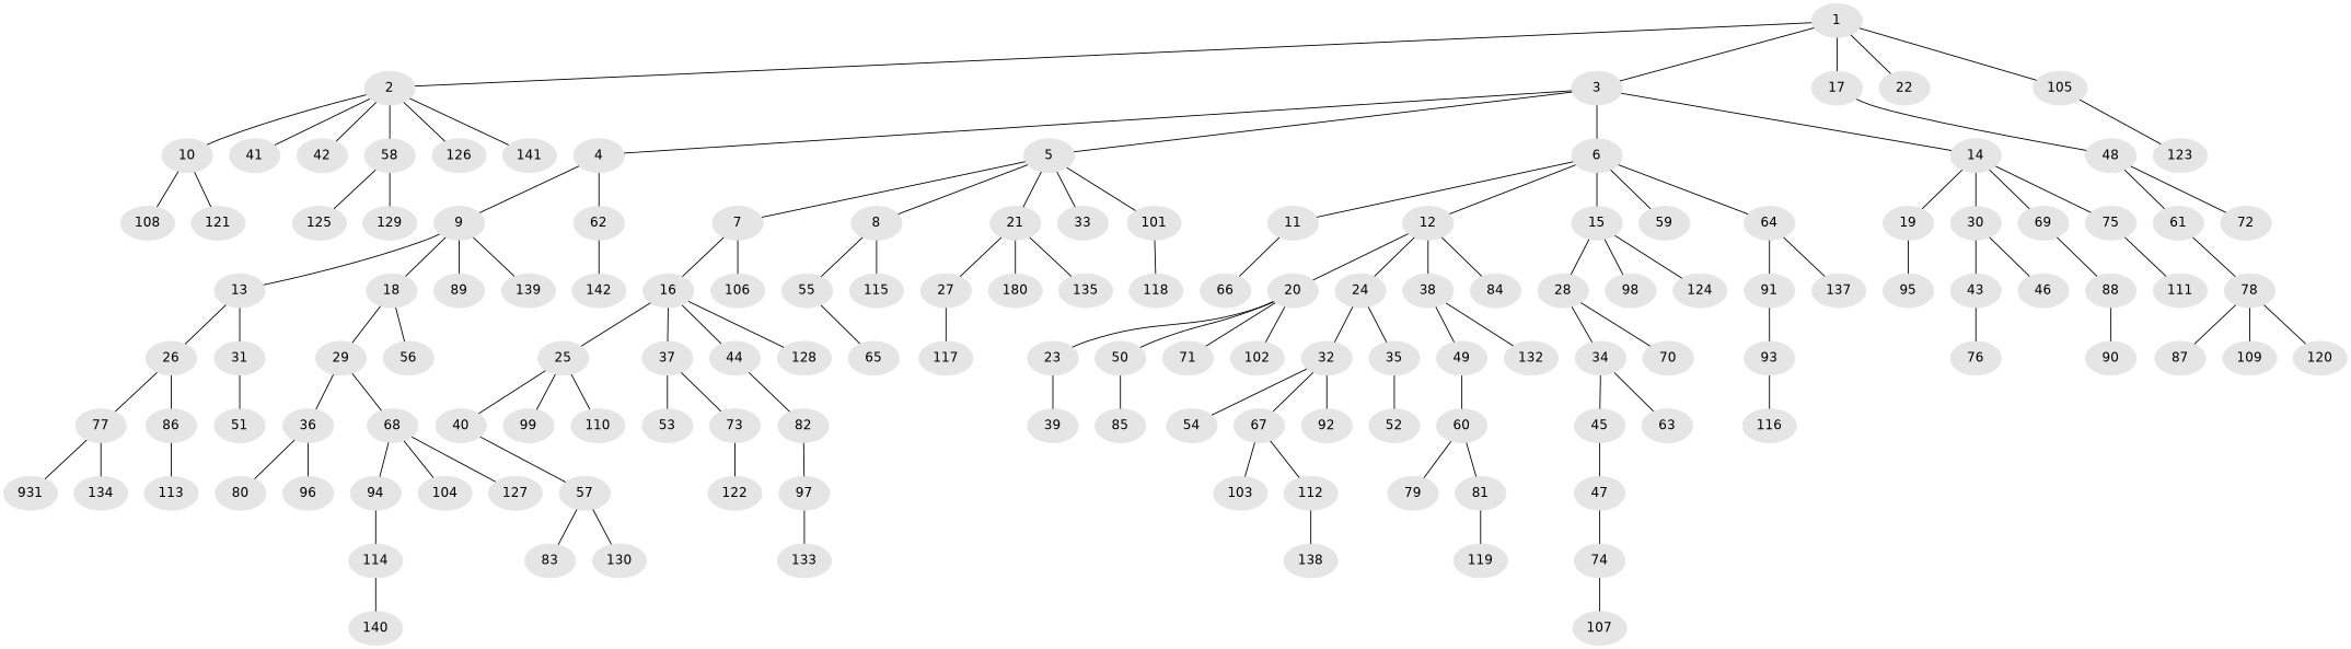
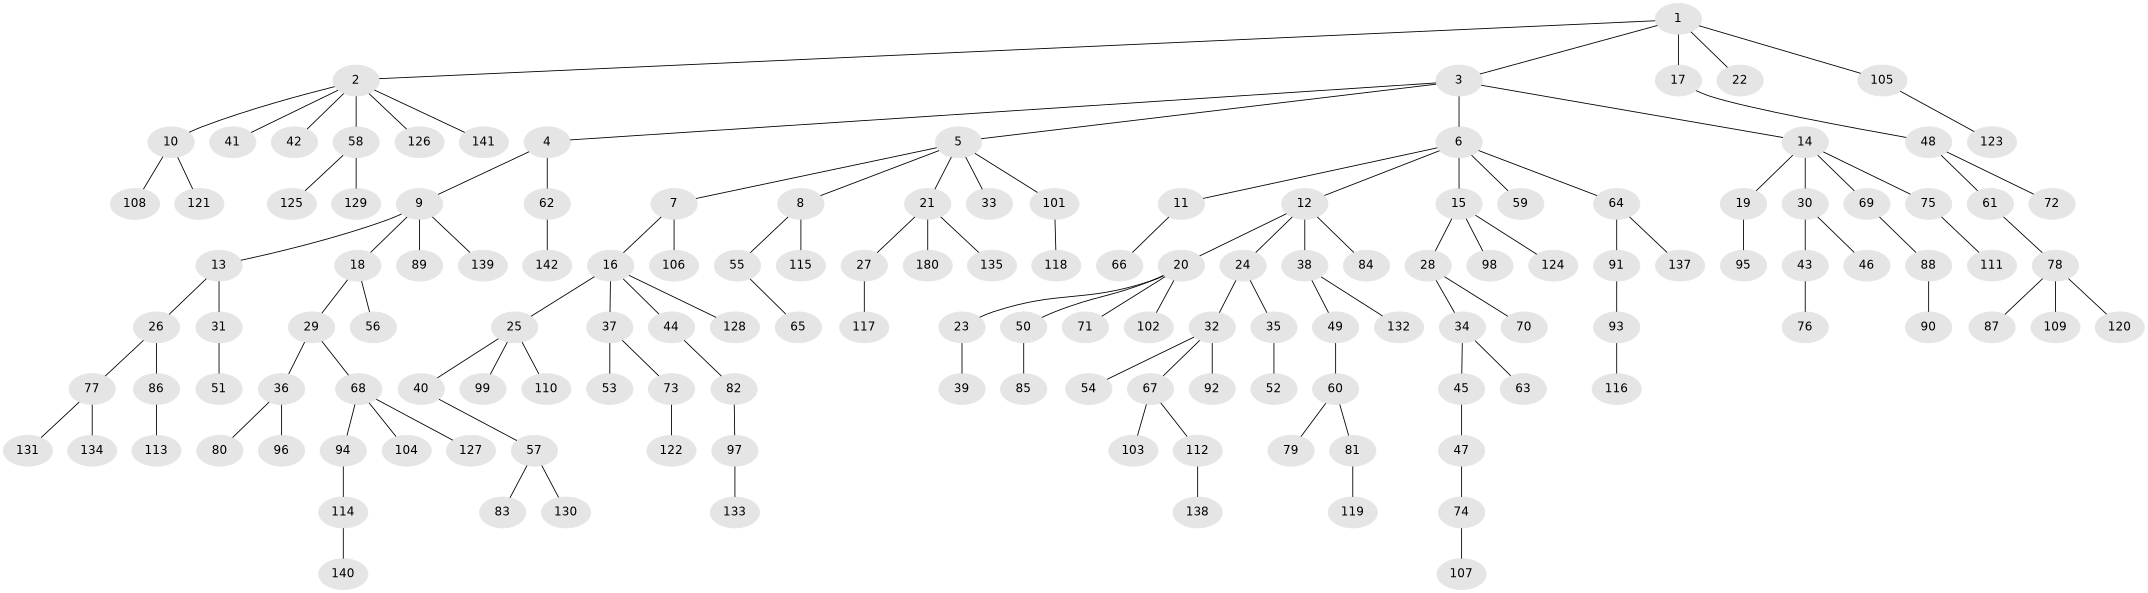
  graph {
    fontname="DejaVu Sans"
    node [color=gray90 fontname="DejaVu Sans" style=filled]
    edge [fontname="DejaVu Sans"]
    1
    2
    3
    17
    22
    105
    10
    41
    42
    58
    126
    141
    4
    5
    6
    14
    48
    123
    108
    121
    125
    129
    9
    62
    7
    8
    21
    33
    101
    11
    12
    15
    59
    64
    19
    30
    69
    75
    13
    18
    89
    139
    142
    16
    106
    55
    115
    27
    n49 [label=180]
    135
    118
    66
    20
    24
    38
    84
    28
    98
    124
    91
    137
    25
    37
    44
    128
    65
    26
    31
    29
    56
    23
    50
    71
    102
    32
    35
    49
    132
    77
    86
    51
    95
    43
    46
    88
    111
    34
    70
    40
    99
    110
    53
    73
    82
    61
    72
    36
    68
    39
    85
    117
    54
    67
    92
    52
    57
-   131 [label=931]
+   131
    134
    113
    45
    63
    80
    96
    94
    104
    127
    76
    103
    112
    47
    122
    60
    83
    130
    97
    74
    107
    78
    79
    81
    119
    87
    109
    120
    93
    138
    114
    90
    133
    116
    140
    1 -- 2
    1 -- 3
    1 -- 17
    1 -- 22
    1 -- 105
    2 -- 10
    2 -- 41
    2 -- 42
    2 -- 58
    2 -- 126
    2 -- 141
    3 -- 4
    3 -- 5
    3 -- 6
    3 -- 14
    17 -- 48
    105 -- 123
    10 -- 108
    10 -- 121
    58 -- 125
    58 -- 129
    4 -- 9
    4 -- 62
    5 -- 7
    5 -- 8
    5 -- 21
    5 -- 33
    5 -- 101
    6 -- 11
    6 -- 12
    6 -- 15
    6 -- 59
    6 -- 64
    14 -- 19
    14 -- 30
    14 -- 69
    14 -- 75
    48 -- 61
    48 -- 72
    9 -- 13
    9 -- 18
    9 -- 89
    9 -- 139
    62 -- 142
    7 -- 16
    7 -- 106
    8 -- 55
    8 -- 115
    21 -- 27
    21 -- n49
    21 -- 135
    101 -- 118
    11 -- 66
    12 -- 20
    12 -- 24
    12 -- 38
    12 -- 84
    15 -- 28
    15 -- 98
    15 -- 124
    64 -- 91
    64 -- 137
    19 -- 95
    30 -- 43
    30 -- 46
    69 -- 88
    75 -- 111
    13 -- 26
    13 -- 31
    18 -- 29
    18 -- 56
    16 -- 25
    16 -- 37
    16 -- 44
    16 -- 128
    55 -- 65
    27 -- 117
    20 -- 23
    20 -- 50
    20 -- 71
    20 -- 102
    24 -- 32
    24 -- 35
    38 -- 49
    38 -- 132
    28 -- 34
    28 -- 70
    91 -- 93
    25 -- 40
    25 -- 99
    25 -- 110
    37 -- 53
    37 -- 73
    44 -- 82
    26 -- 77
    26 -- 86
    31 -- 51
    29 -- 36
    29 -- 68
    23 -- 39
    50 -- 85
    32 -- 54
    32 -- 67
    32 -- 92
    35 -- 52
    49 -- 60
    77 -- 131
    77 -- 134
    86 -- 113
    43 -- 76
    88 -- 90
    34 -- 45
    34 -- 63
    40 -- 57
    73 -- 122
    82 -- 97
    61 -- 78
    36 -- 80
    36 -- 96
    68 -- 94
    68 -- 104
    68 -- 127
    67 -- 103
    67 -- 112
    57 -- 83
    57 -- 130
    45 -- 47
    94 -- 114
    112 -- 138
    47 -- 74
    60 -- 79
    60 -- 81
    97 -- 133
    74 -- 107
    78 -- 87
    78 -- 109
    78 -- 120
    81 -- 119
    93 -- 116
    114 -- 140
  }
